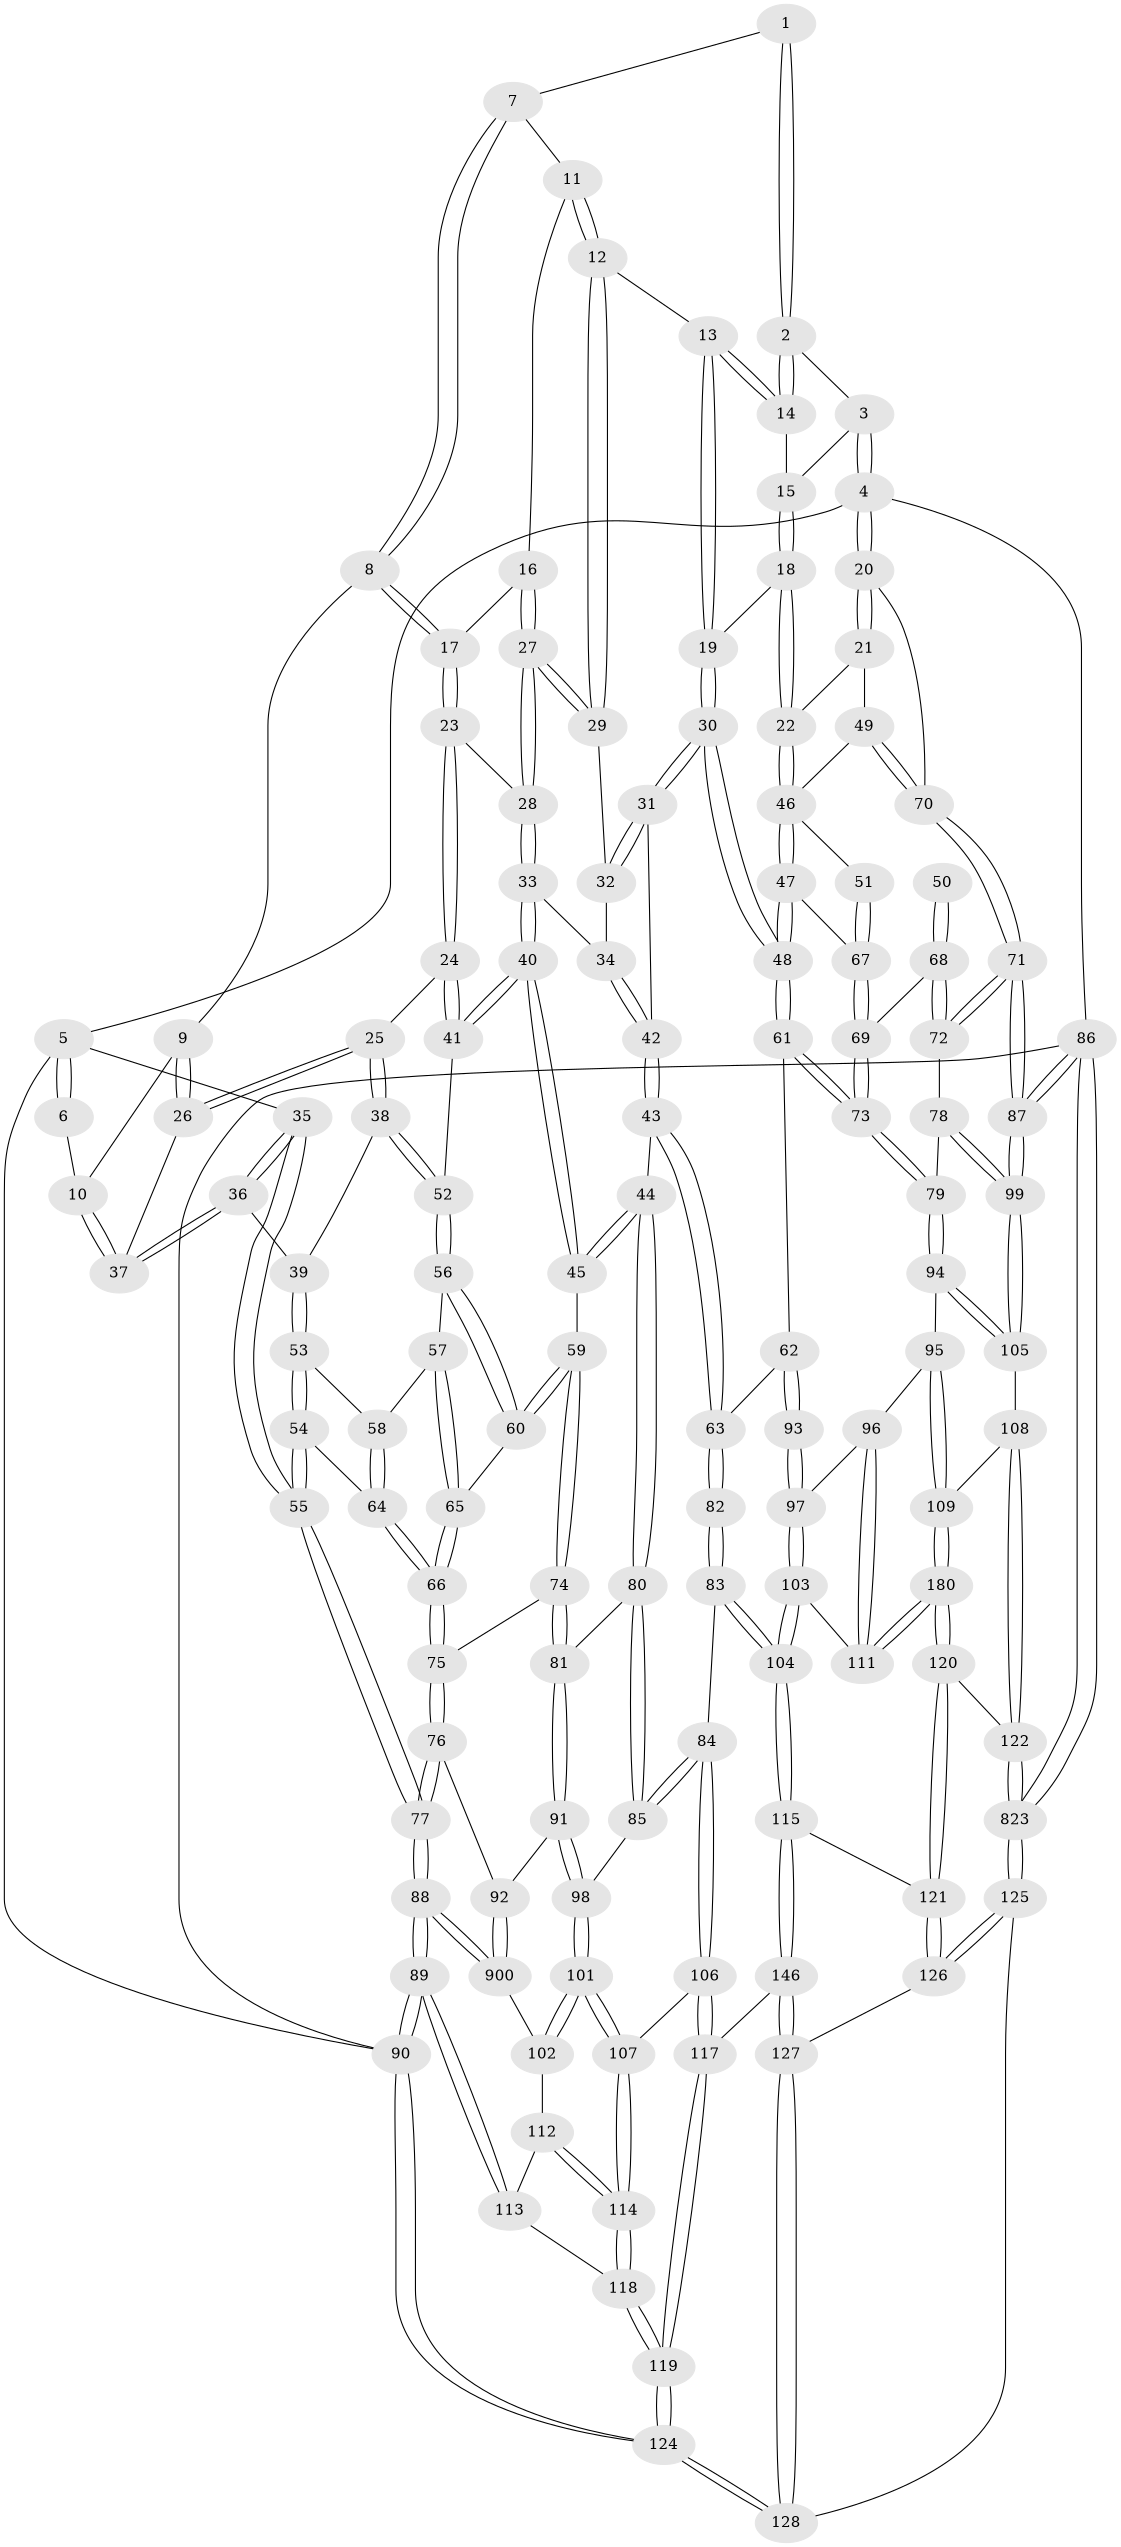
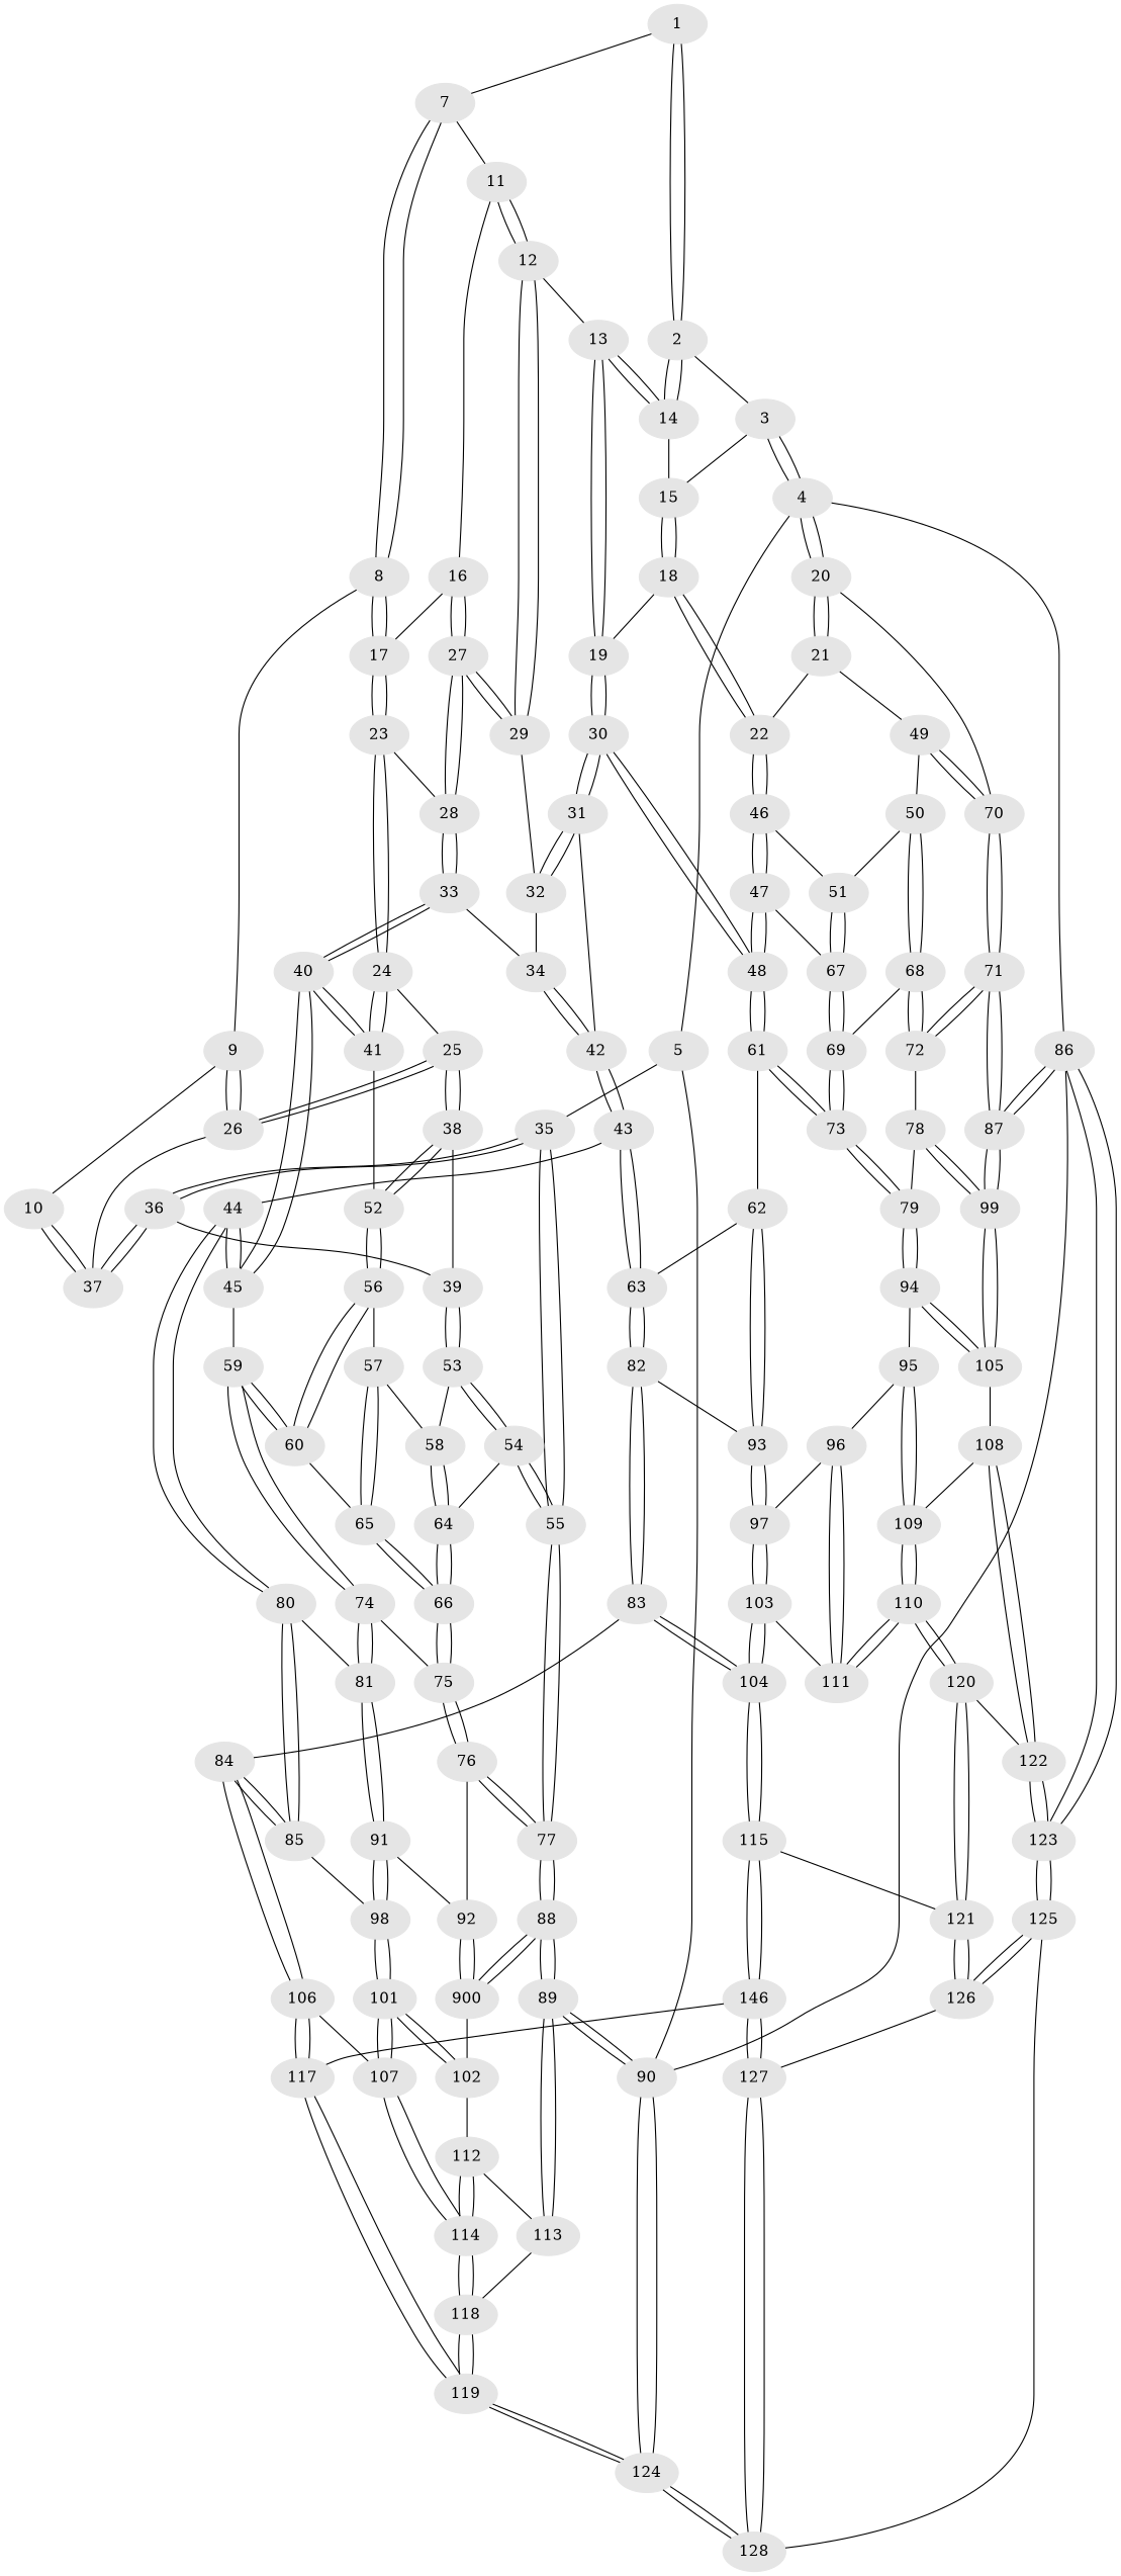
  graph {
    node [color=gray90 style=filled]
    1
    2
    7
    3
    14
    8
    11
    4
    15
    5
    20
    86
    18
-   6
    35
    90
    21
    70
    87
-   123 [label=823]
+   123
    10
    36
    55
    124
    37
    9
    17
    12
    16
    26
    23
    13
    29
    27
    19
    32
    30
    22
    28
    24
    46
    31
    48
    49
    71
    50
    47
    51
    25
    41
    33
    38
    52
    39
    34
    40
    42
    61
    43
    45
    77
    53
    56
    54
    58
    59
    44
    63
    80
    82
    81
    85
    60
    74
    67
    69
    62
    73
    68
    72
    57
    64
    66
    88
    65
    75
    93
    79
    97
    83
    76
    78
    99
    94
    91
    92
    n97 [label=900]
    89
    105
    95
    98
    84
    104
    106
    115
    107
    117
    101
    125
    113
    102
    118
    128
    103
    96
    109
    108
    111
-   110 [label=180]
+   110
    112
    114
    n122 [label=146]
    121
    122
    119
    120
    127
    126
    1 -- 2
    1 -- 2
    1 -- 7
    2 -- 3
    2 -- 14
    2 -- 14
    7 -- 8
    7 -- 8
    7 -- 11
    3 -- 4
    3 -- 4
    3 -- 15
    14 -- 15
    8 -- 9
    8 -- 17
    8 -- 17
    11 -- 12
    11 -- 12
    11 -- 16
    4 -- 5
    4 -- 20
    4 -- 20
    4 -- 86
    15 -- 18
    15 -- 18
-   5 -- 6
-   5 -- 6
    5 -- 35
    5 -- 90
    20 -- 21
    20 -- 21
    20 -- 70
    86 -- 90
    86 -- 87
    86 -- 87
    86 -- 123
    86 -- 123
    18 -- 19
    18 -- 22
    18 -- 22
-   6 -- 10
    35 -- 36
    35 -- 36
    35 -- 55
    35 -- 55
    90 -- 124
    90 -- 124
    21 -- 22
    21 -- 49
    70 -- 71
    70 -- 71
    87 -- 99
    87 -- 99
    123 -- 125
    123 -- 125
    10 -- 37
    10 -- 37
    36 -- 37
    36 -- 37
    36 -- 39
    55 -- 77
    55 -- 77
    124 -- 128
    124 -- 128
    9 -- 10
    9 -- 26
    9 -- 26
    17 -- 23
    17 -- 23
    12 -- 13
    12 -- 29
    12 -- 29
    16 -- 17
    16 -- 27
    16 -- 27
    26 -- 37
    23 -- 28
    23 -- 24
    23 -- 24
    13 -- 14
    13 -- 14
    13 -- 19
    13 -- 19
    29 -- 32
    27 -- 29
    27 -- 29
    27 -- 28
    27 -- 28
    19 -- 30
    19 -- 30
    32 -- 34
    30 -- 31
    30 -- 31
    30 -- 48
    30 -- 48
    22 -- 46
    22 -- 46
    28 -- 33
    28 -- 33
    24 -- 25
    24 -- 41
    24 -- 41
    46 -- 47
    46 -- 47
    46 -- 51
    31 -- 32
    31 -- 32
    31 -- 42
    48 -- 61
    48 -- 61
    49 -- 70
    49 -- 70
-   49 -- 46
+   49 -- 50
    71 -- 87
    71 -- 87
    71 -- 72
    71 -- 72
+   50 -- 51
    50 -- 68
    50 -- 68
    47 -- 48
    47 -- 48
    47 -- 67
    51 -- 67
    51 -- 67
    25 -- 26
    25 -- 26
    25 -- 38
    25 -- 38
    41 -- 52
    33 -- 34
    33 -- 40
    33 -- 40
    38 -- 52
    38 -- 52
    38 -- 39
    52 -- 56
    52 -- 56
    39 -- 53
    39 -- 53
    34 -- 42
    34 -- 42
    40 -- 41
    40 -- 41
    40 -- 45
    40 -- 45
    42 -- 43
    42 -- 43
    61 -- 62
    61 -- 73
    61 -- 73
    43 -- 44
    43 -- 63
    43 -- 63
    45 -- 59
    77 -- 88
    77 -- 88
    53 -- 54
    53 -- 54
    53 -- 58
    56 -- 60
    56 -- 60
    56 -- 57
    54 -- 55
    54 -- 55
    54 -- 64
    58 -- 64
    58 -- 64
    59 -- 60
    59 -- 60
    59 -- 74
    59 -- 74
    44 -- 45
    44 -- 45
    44 -- 80
    44 -- 80
    63 -- 82
    63 -- 82
    80 -- 81
    80 -- 85
    80 -- 85
+   82 -- 93
    82 -- 83
    82 -- 83
    81 -- 91
    81 -- 91
    85 -- 98
    60 -- 65
    74 -- 81
    74 -- 81
    74 -- 75
    67 -- 69
    67 -- 69
    69 -- 73
    69 -- 73
    62 -- 63
    62 -- 93
    62 -- 93
    73 -- 79
    73 -- 79
    68 -- 69
    68 -- 72
    68 -- 72
    72 -- 78
    57 -- 58
    57 -- 65
    57 -- 65
    64 -- 66
    64 -- 66
    66 -- 75
    66 -- 75
    88 -- n97
    88 -- n97
    88 -- 89
    88 -- 89
    65 -- 66
    65 -- 66
    75 -- 76
    75 -- 76
    93 -- 97
    93 -- 97
    79 -- 94
    79 -- 94
    97 -- 103
    97 -- 103
    83 -- 84
    83 -- 104
    83 -- 104
    76 -- 77
    76 -- 77
    76 -- 92
    78 -- 79
    78 -- 99
    78 -- 99
    99 -- 105
    99 -- 105
    94 -- 105
    94 -- 105
    94 -- 95
    91 -- 92
    91 -- 98
    91 -- 98
    92 -- n97
    92 -- n97
    n97 -- 102
    89 -- 90
    89 -- 90
    89 -- 113
    89 -- 113
    105 -- 108
    95 -- 96
    95 -- 109
    95 -- 109
    98 -- 101
    98 -- 101
    84 -- 85
    84 -- 85
    84 -- 106
    84 -- 106
    104 -- 115
    104 -- 115
    106 -- 107
    106 -- 117
    106 -- 117
    115 -- n122
    115 -- n122
    115 -- 121
    107 -- 114
    107 -- 114
    117 -- 119
    117 -- 119
    101 -- 107
    101 -- 107
    101 -- 102
    101 -- 102
    125 -- 128
    125 -- 126
    125 -- 126
    113 -- 118
    102 -- 112
    118 -- 119
    118 -- 119
    103 -- 104
    103 -- 104
    103 -- 111
    96 -- 97
    96 -- 111
    96 -- 111
    109 -- 110
    109 -- 110
    108 -- 109
    108 -- 122
    108 -- 122
    110 -- 111
    110 -- 111
    110 -- 120
    110 -- 120
    112 -- 113
    112 -- 114
    112 -- 114
    114 -- 118
    114 -- 118
    n122 -- 117
    n122 -- 127
    n122 -- 127
    121 -- 126
    121 -- 126
    122 -- 123
    122 -- 123
    119 -- 124
    119 -- 124
    120 -- 121
    120 -- 121
    120 -- 122
    127 -- 128
    127 -- 128
    126 -- 127
  }
